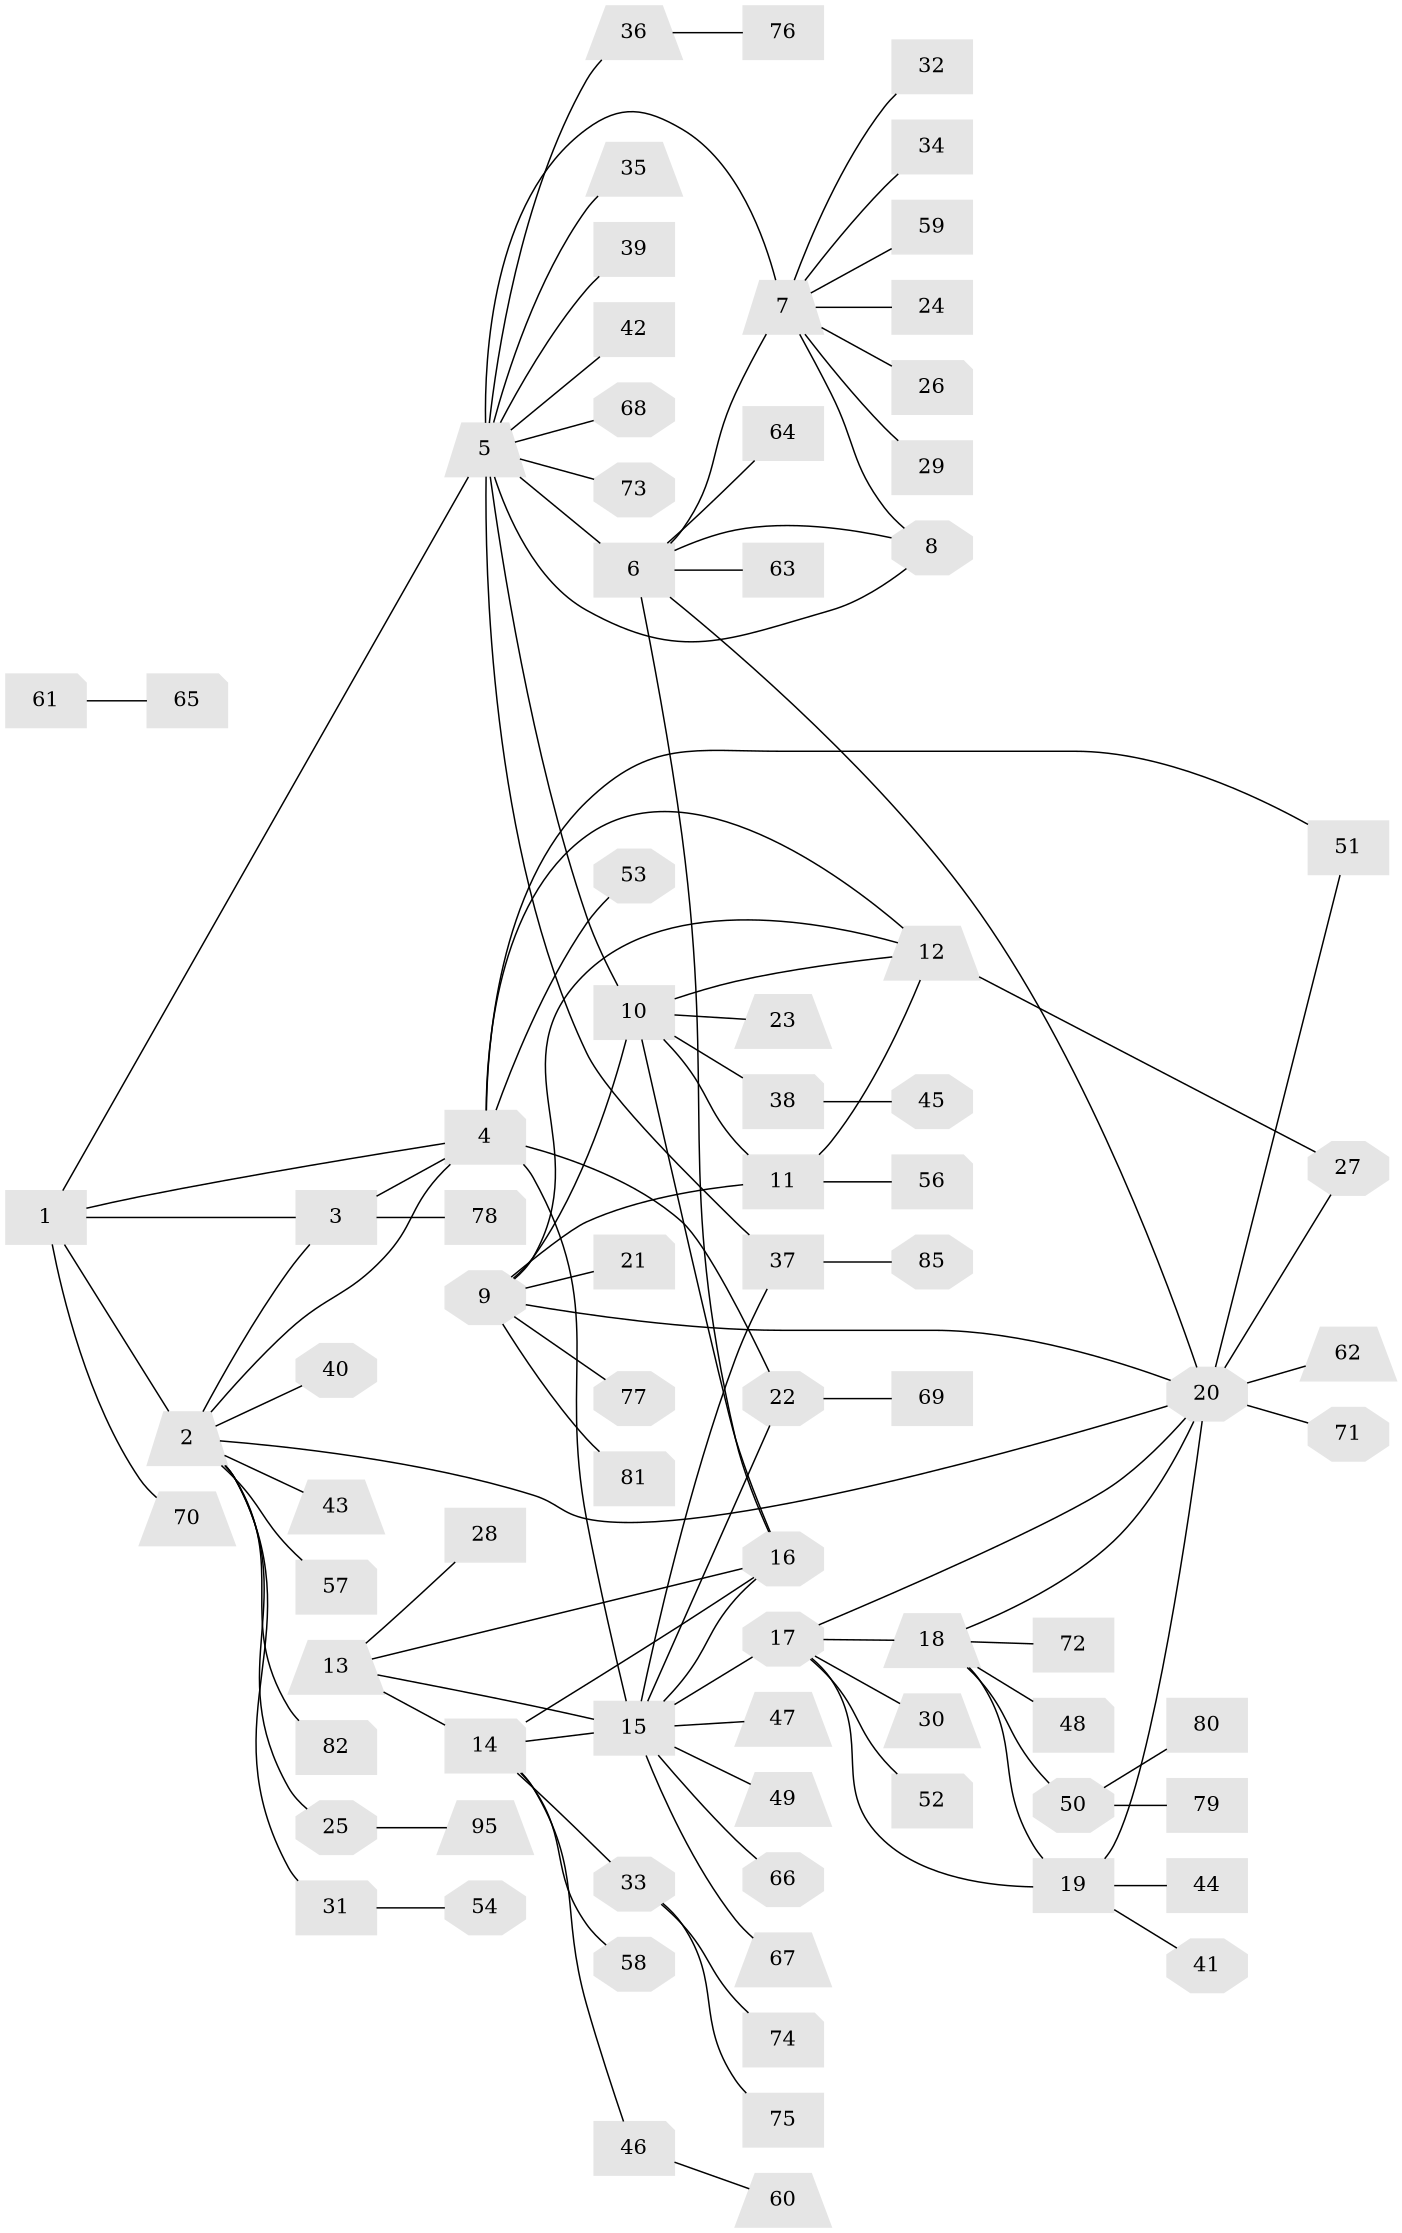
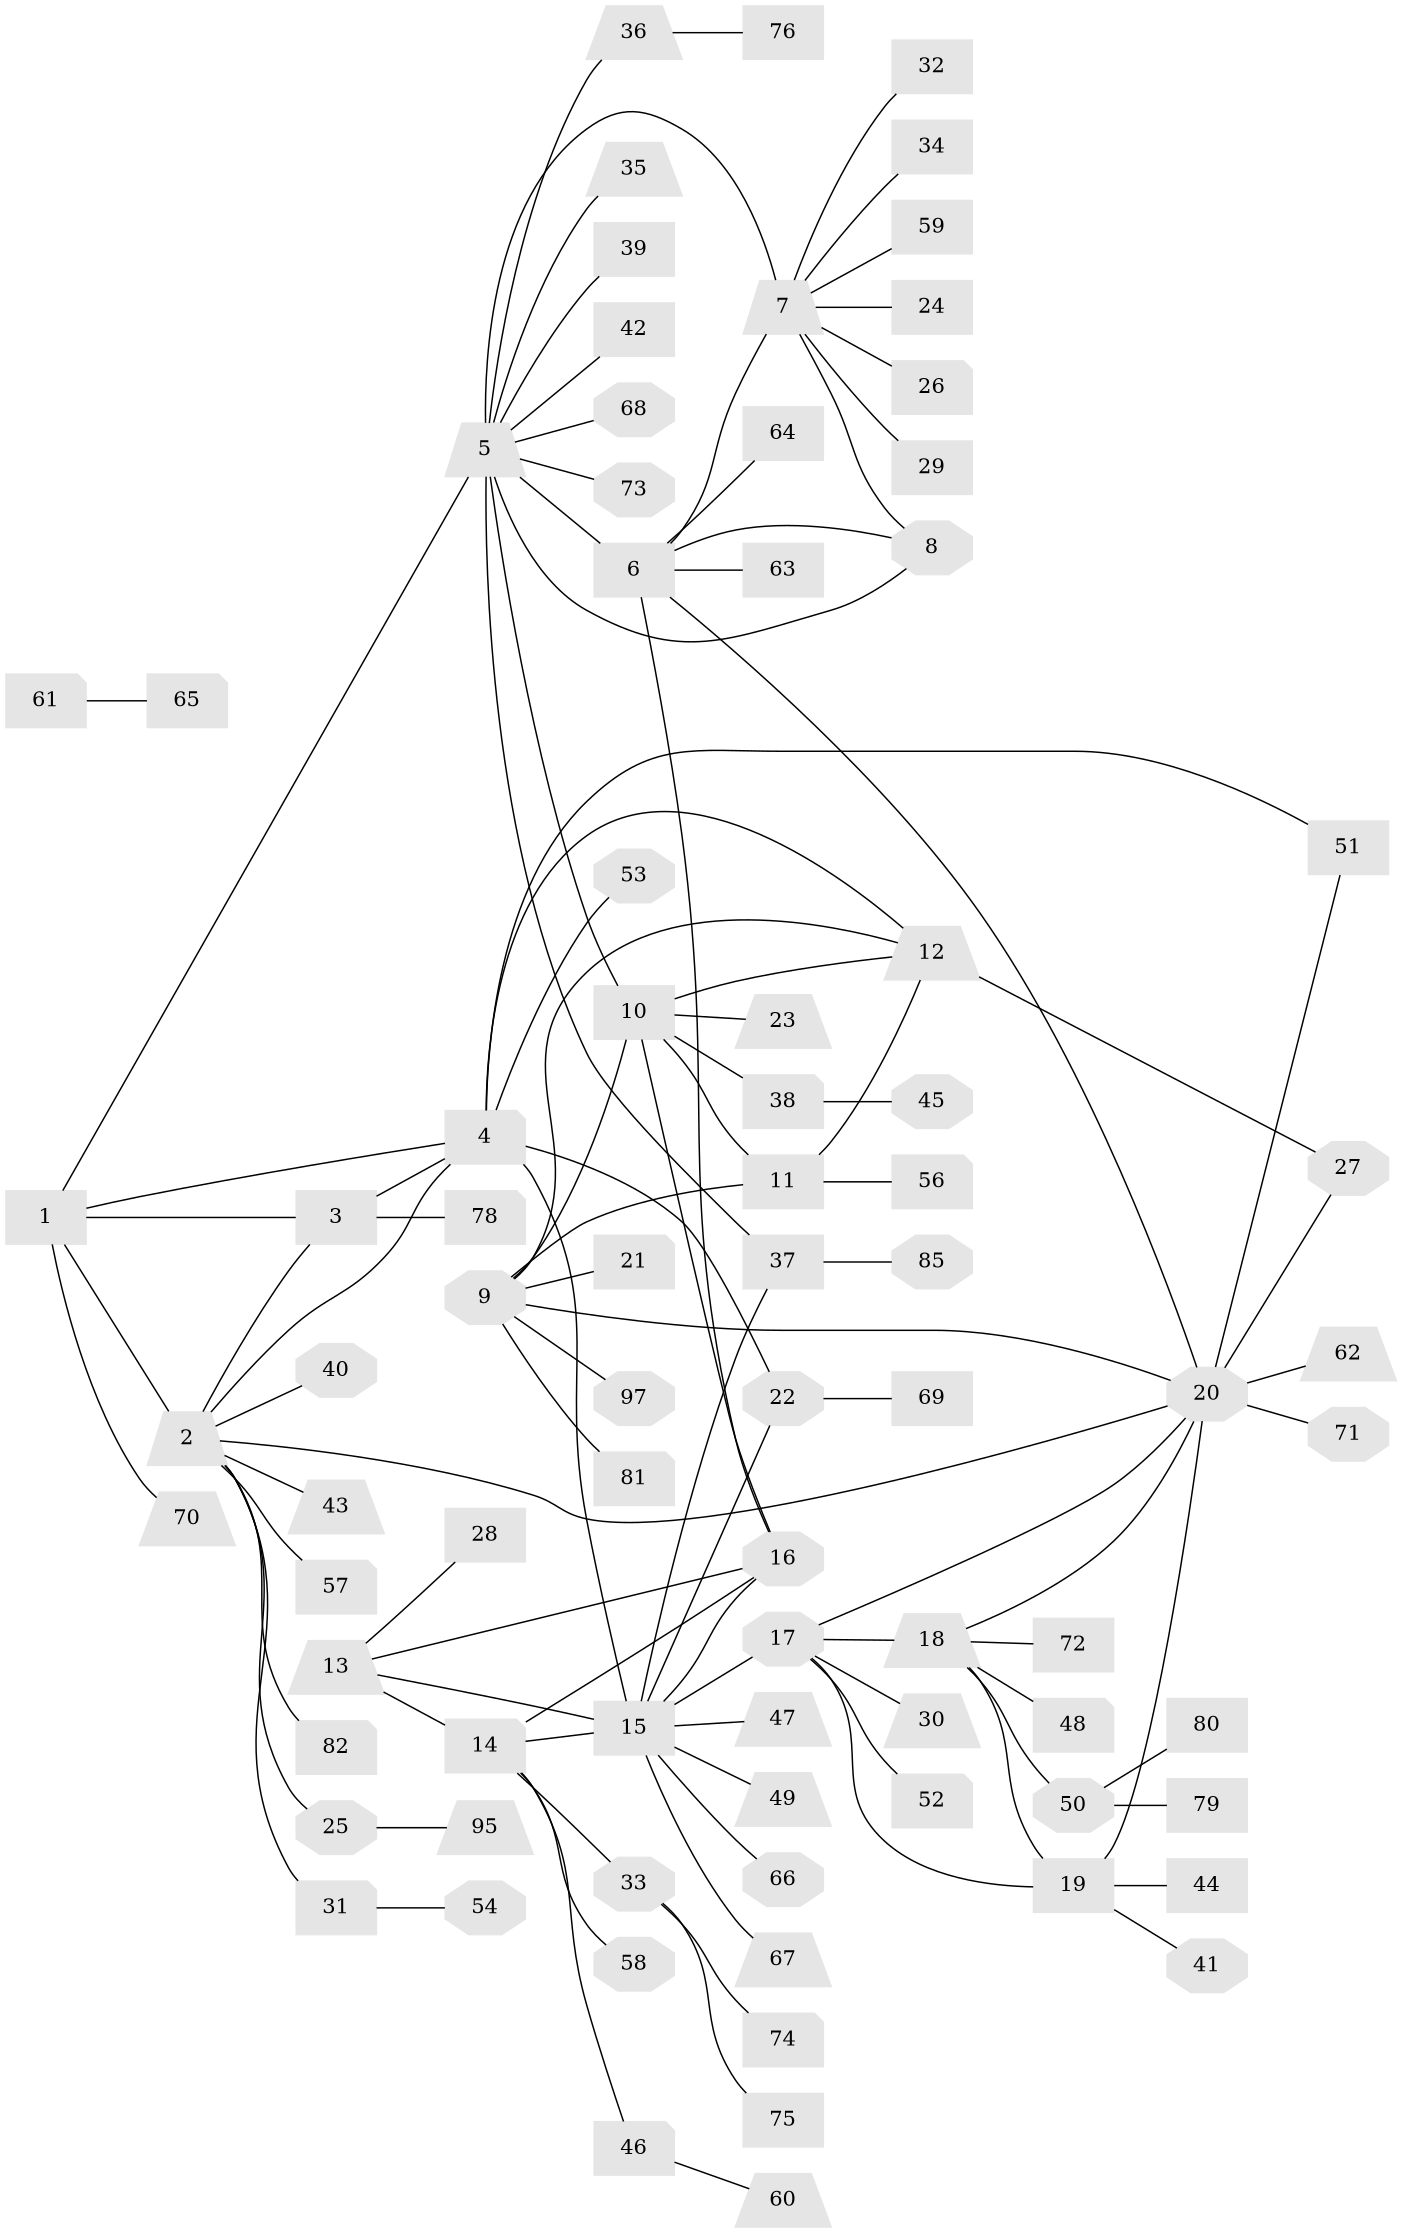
  graph {
    rankdir=LR
    node [color=gray90 shape=box style=filled]
    2 [shape=trapezium]
    1
    3
    4 [shape=note]
    5 [shape=trapezium]
    70 [shape=trapezium]
    20 [shape=octagon]
    25 [shape=octagon]
    31 [shape=note]
    40 [shape=octagon]
    43 [shape=trapezium]
    57 [shape=note]
    82 [shape=note]
    78 [shape=note]
    12 [shape=trapezium]
    15
    22 [shape=octagon]
    51
    53 [shape=octagon]
    6
    7 [shape=trapezium]
    8 [shape=octagon]
    10
    35 [shape=trapezium]
    36 [shape=trapezium]
    37
    39
    42
    68 [shape=octagon]
    73 [shape=octagon]
    27 [shape=octagon]
    62 [shape=trapezium]
    71 [shape=octagon]
    n34 [label=95 shape=trapezium]
    54 [shape=octagon]
    16 [shape=octagon]
    17 [shape=octagon]
    47 [shape=trapezium]
    49 [shape=trapezium]
    66 [shape=octagon]
    67 [shape=trapezium]
    69
    63
    64
    24
    26 [shape=note]
    29
    32
    34
    59
    11
    23 [shape=trapezium]
    38 [shape=note]
    76
    n55 [label=85 shape=octagon]
    9 [shape=octagon]
    21 [shape=note]
-   77 [shape=octagon]
+   77 [shape=octagon label=97]
    81 [shape=note]
    56 [shape=note]
    45 [shape=octagon]
    13 [shape=trapezium]
    14 [shape=note]
    28
    33 [shape=octagon]
    46 [shape=note]
    58 [shape=octagon]
    74 [shape=note]
    75
    60 [shape=trapezium]
    18 [shape=trapezium]
    19
    30 [shape=trapezium]
    52 [shape=note]
    48 [shape=note]
    50 [shape=octagon]
    72
    41 [shape=octagon]
    44
    79
    80
    61 [shape=note]
    65 [shape=note]
    2 -- 3
    2 -- 4
    2 -- 20
    2 -- 25
    2 -- 31
    2 -- 40
    2 -- 43
    2 -- 57
    2 -- 82
    1 -- 2
    1 -- 3
    1 -- 4
    1 -- 5
    1 -- 70
    3 -- 4
    3 -- 78
    4 -- 12
    4 -- 15
    4 -- 22
    4 -- 51
    4 -- 53
    5 -- 6
    5 -- 7
    5 -- 8
    5 -- 10
    5 -- 35
    5 -- 36
    5 -- 37
    5 -- 39
    5 -- 42
    5 -- 68
    5 -- 73
    20 -- 51
    20 -- 27
    20 -- 62
    20 -- 71
    25 -- n34
    31 -- 54
    12 -- 27
    15 -- 22
    15 -- 37
    15 -- 16
    15 -- 17
    15 -- 47
    15 -- 49
    15 -- 66
    15 -- 67
    22 -- 69
    6 -- 20
    6 -- 7
    6 -- 8
    6 -- 16
    6 -- 63
    6 -- 64
    7 -- 8
    7 -- 24
    7 -- 26
    7 -- 29
    7 -- 32
    7 -- 34
    7 -- 59
    10 -- 12
    10 -- 16
    10 -- 11
    10 -- 23
    10 -- 38
    36 -- 76
    37 -- n55
    17 -- 20
    17 -- 18
    17 -- 19
    17 -- 30
    17 -- 52
    11 -- 12
    11 -- 56
    38 -- 45
    9 -- 20
    9 -- 12
    9 -- 10
    9 -- 11
    9 -- 21
    9 -- 77
    9 -- 81
    13 -- 15
    13 -- 16
    13 -- 14
    13 -- 28
    14 -- 15
    14 -- 16
    14 -- 33
    14 -- 46
    14 -- 58
    33 -- 74
    33 -- 75
    46 -- 60
    18 -- 20
    18 -- 19
    18 -- 48
    18 -- 50
    18 -- 72
    19 -- 20
    19 -- 41
    19 -- 44
    50 -- 79
    50 -- 80
    61 -- 65
  }
